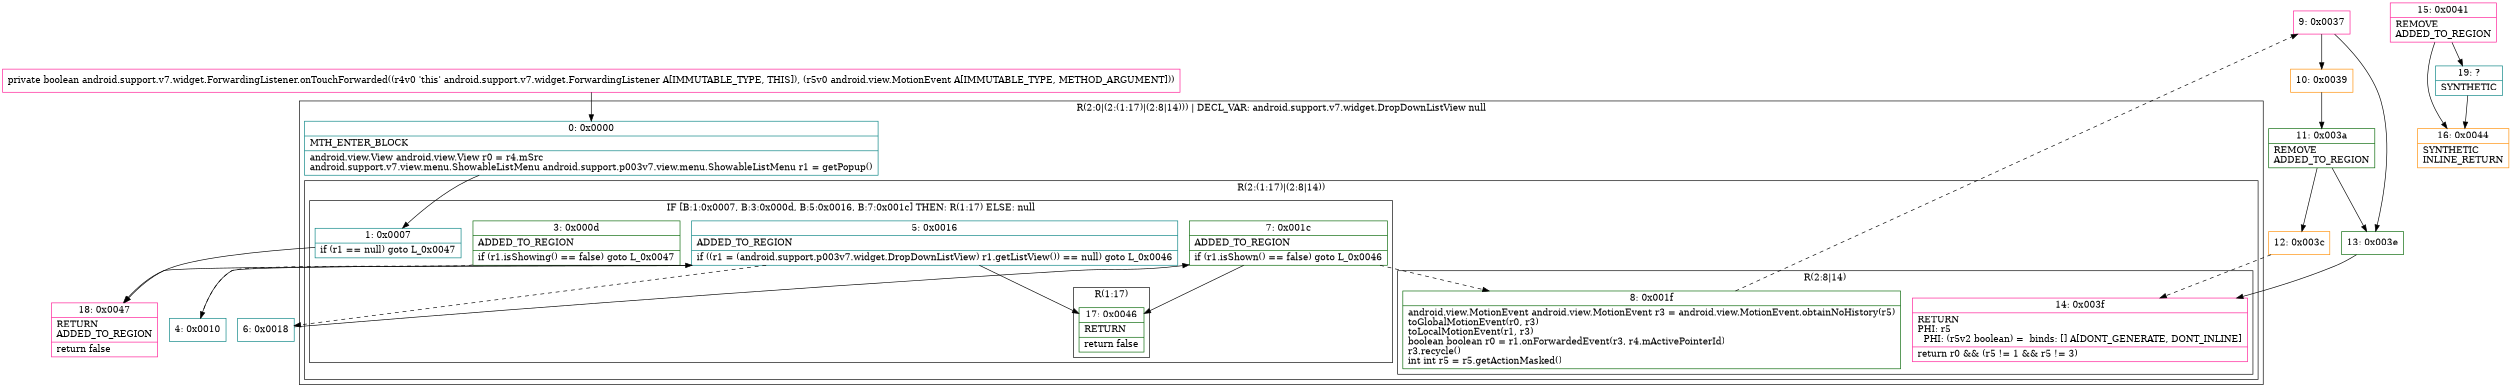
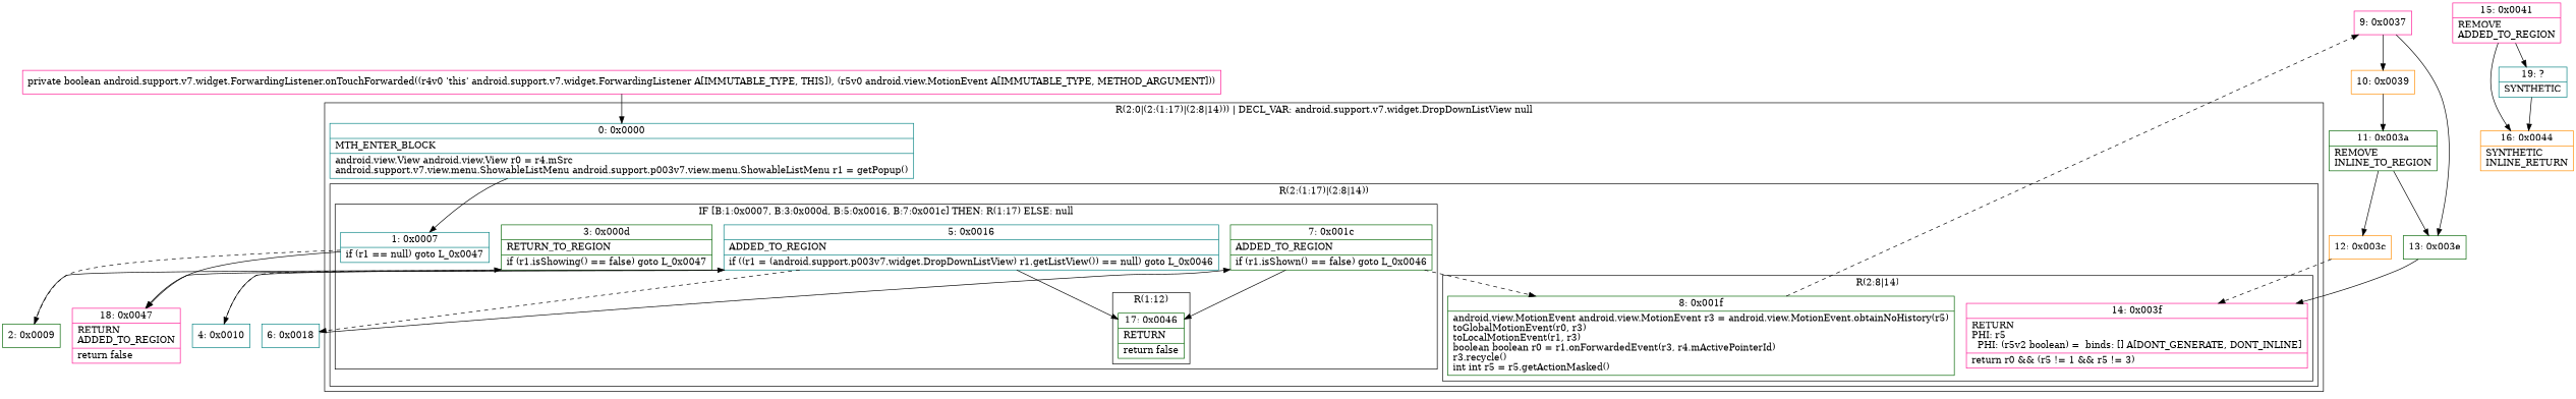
  digraph {
    node [color=darkgreen shape=record]
    n1 [label="{17\:\ 0x0046|RETURN\l|return false\l}"]
    n2 [color=teal label="{1\:\ 0x0007|if (r1 == null) goto L_0x0047\l}"]
-   n3 [label="{3\:\ 0x000d|ADDED_TO_REGION\l|if (r1.isShowing() == false) goto L_0x0047\l}"]
+   n3 [label="{3\:\ 0x000d|RETURN_TO_REGION\l|if (r1.isShowing() == false) goto L_0x0047\l}"]
    n4 [color=teal label="{5\:\ 0x0016|ADDED_TO_REGION\l|if ((r1 = (android.support.p003v7.widget.DropDownListView) r1.getListView()) == null) goto L_0x0046\l}"]
    n5 [label="{7\:\ 0x001c|ADDED_TO_REGION\l|if (r1.isShown() == false) goto L_0x0046\l}"]
    n6 [label="{8\:\ 0x001f|android.view.MotionEvent android.view.MotionEvent r3 = android.view.MotionEvent.obtainNoHistory(r5)\ltoGlobalMotionEvent(r0, r3)\ltoLocalMotionEvent(r1, r3)\lboolean boolean r0 = r1.onForwardedEvent(r3, r4.mActivePointerId)\lr3.recycle()\lint int r5 = r5.getActionMasked()\l}"]
    n7 [color=deeppink label="{14\:\ 0x003f|RETURN\lPHI: r5 \l  PHI: (r5v2 boolean) =  binds: [] A[DONT_GENERATE, DONT_INLINE]\l|return r0 && (r5 != 1 && r5 != 3)\l}"]
    n8 [color=teal label="{0\:\ 0x0000|MTH_ENTER_BLOCK\l|android.view.View android.view.View r0 = r4.mSrc\landroid.support.v7.view.menu.ShowableListMenu android.support.p003v7.view.menu.ShowableListMenu r1 = getPopup()\l}"]
+   n9 [label="{2\:\ 0x0009}"]
    n10 [color=deeppink label="{18\:\ 0x0047|RETURN\lADDED_TO_REGION\l|return false\l}"]
    n11 [color=teal label="{4\:\ 0x0010}"]
    n12 [color=teal label="{6\:\ 0x0018}"]
    n13 [color=deeppink label="{9\:\ 0x0037}"]
    n14 [color=darkorange label="{10\:\ 0x0039}"]
    n15 [label="{13\:\ 0x003e}"]
    n16 [color=deeppink label="{15\:\ 0x0041|REMOVE\lADDED_TO_REGION\l}"]
    n17 [color=darkorange label="{16\:\ 0x0044|SYNTHETIC\lINLINE_RETURN\l}"]
    n18 [color=teal label="{19\:\ ?|SYNTHETIC\l}"]
-   n19 [label="{11\:\ 0x003a|REMOVE\lADDED_TO_REGION\l}"]
+   n19 [label="{11\:\ 0x003a|REMOVE\lINLINE_TO_REGION\l}"]
    n20 [color=darkorange label="{12\:\ 0x003c}"]
    n21 [color=deeppink label="{private boolean android.support.v7.widget.ForwardingListener.onTouchForwarded((r4v0 'this' android.support.v7.widget.ForwardingListener A[IMMUTABLE_TYPE, THIS]), (r5v0 android.view.MotionEvent A[IMMUTABLE_TYPE, METHOD_ARGUMENT])) }"]
    subgraph cluster_1 {
      label="R(2:0|(2:(1:17)|(2:8|14))) | DECL_VAR: android.support.v7.widget.DropDownListView null\l"
      n8
      subgraph cluster_2 {
        label="R(2:(1:17)|(2:8|14))"
        subgraph cluster_3 {
          label="IF [B:1:0x0007, B:3:0x000d, B:5:0x0016, B:7:0x001c] THEN: R(1:17) ELSE: null"
          n2
          n3
          n4
          n5
          subgraph cluster_4 {
-           label="R(1:17)"
+           label="R(1:12)"
            n1
          }
        }
        subgraph cluster_5 {
          label="R(2:8|14)"
          n6
          n7
        }
      }
    }
+   n2 -> n9 [style=dashed]
    n2 -> n10
    n3 -> n11 [style=dashed]
    n4 -> n1
    n4 -> n10
    n4 -> n12 [style=dashed]
    n5 -> n1
    n5 -> n6 [style=dashed]
    n6 -> n13 [style=dashed]
    n8 -> n2
+   n9 -> n3
    n11 -> n4
    n12 -> n5
    n13 -> n14
    n13 -> n15
    n14 -> n19
    n15 -> n7
    n16 -> n17
    n16 -> n18
    n18 -> n17
    n19 -> n15
    n19 -> n20
    n20 -> n7 [style=dashed]
    n21 -> n8
  }
